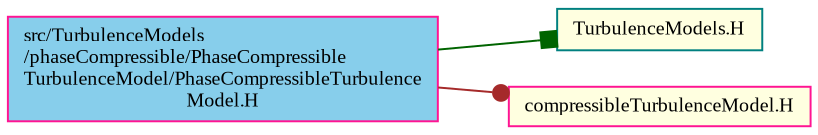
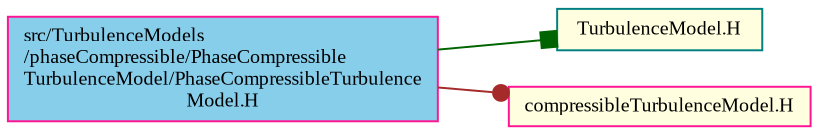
  digraph {
    rankdir=LR
    fontname="Liberation Serif"
    node [color=deeppink fillcolor=lightyellow fontname="Liberation Serif" fontsize=10 shape=record style=filled]
    edge [fontname="Liberation Serif" fontsize=10 labelfontname=FreeSans labelfontsize=10 style=solid]
    n1 [fillcolor=skyblue fontcolor=black height=0.2 label="src/TurbulenceModels\l/phaseCompressible/PhaseCompressible\lTurbulenceModel/PhaseCompressibleTurbulence\lModel.H" width=0.4]
-   n2 [color=teal height=0.2 label="TurbulenceModels.H" width=0.4]
+   n2 [color=teal height=0.2 label="TurbulenceModel.H" width=0.4]
    n3 [height=0.2 label="compressibleTurbulenceModel.H" width=0.4]
    n1 -> n2 [color=darkgreen arrowhead=box]
    n1 -> n3 [color=brown arrowhead=dot]
  }
